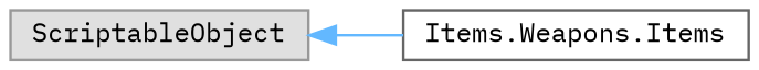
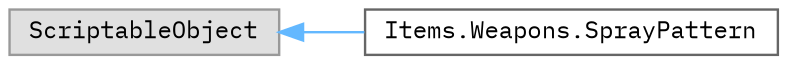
  digraph {
    rankdir=LR
    fontname="IBM Plex Mono"
    node [fontname="IBM Plex Mono" fontsize=10 shape=box style=filled]
    n1 [color=grey60 fillcolor="#E0E0E0" height=0.2 label=ScriptableObject width=0.4]
-   n2 [color=grey40 fillcolor=white height=0.2 label="Items.Weapons.Items" width=0.4]
+   n2 [color=grey40 fillcolor=white height=0.2 label="Items.Weapons.SprayPattern" width=0.4]
    n1 -> n2 [color=steelblue1 dir=back fontname="IBM Plex Mono" fontsize=10 labelfontname=Helvetica labelfontsize=10 style=solid]
  }
